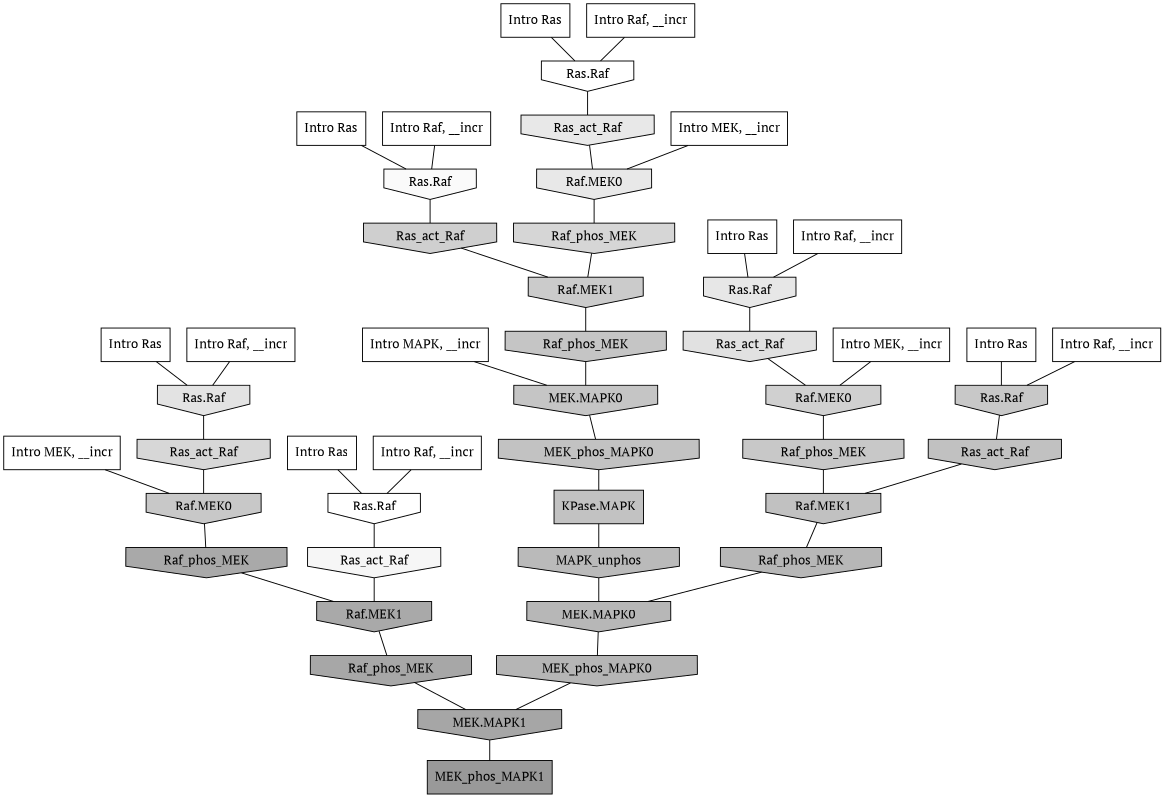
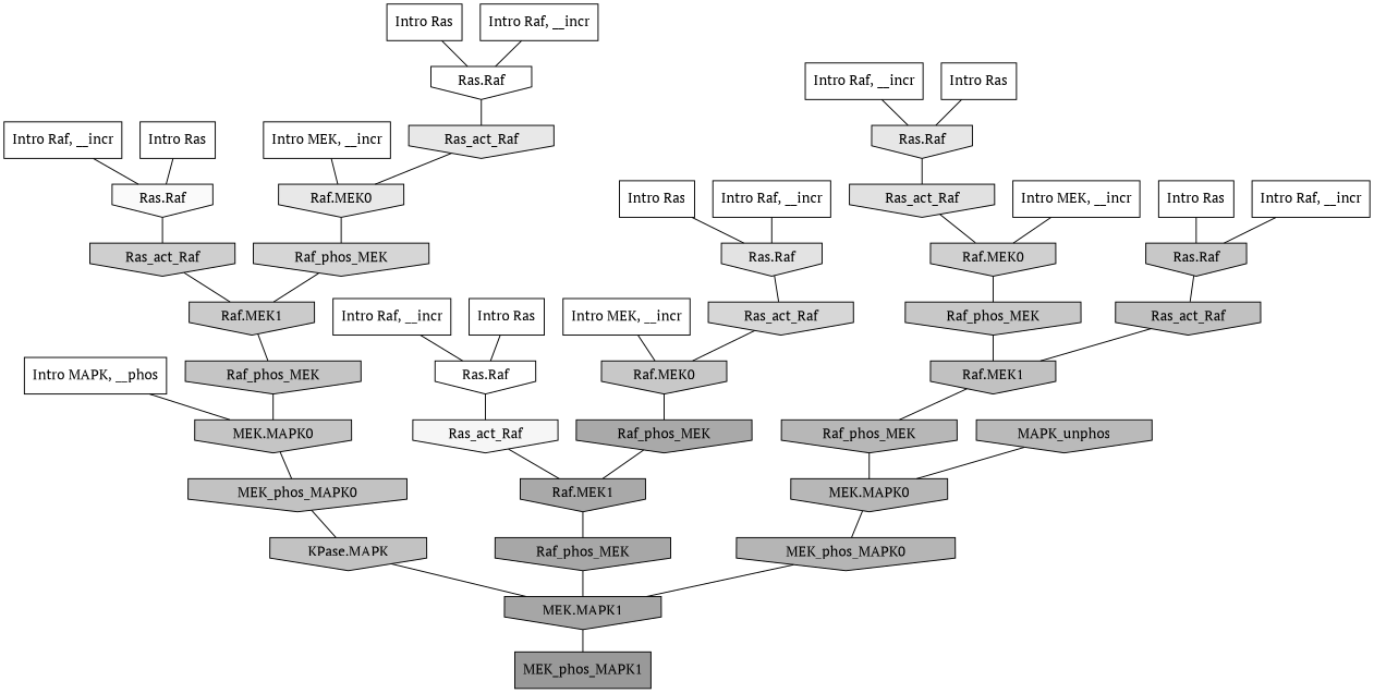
  digraph {
    fontname="PT Serif"
    rankdir=TB
    ranksep=0.30
    node [fillcolor="0.000 0.000 1.000" fontname="PT Serif" shape=invhouse style=filled]
    edge [color="0.000 0.000 0.000" dir=none fontname="PT Serif"]
    n1 [label="Intro Ras" shape=rectangle]
    n2 [fillcolor="0.000 0.000 0.889" label="Ras.Raf"]
    n3 [fillcolor="0.000 0.000 0.843" label=Ras_act_Raf]
    n4 [label="Intro Ras" shape=rectangle]
    n5 [fillcolor="0.000 0.000 0.904" label="Ras.Raf"]
    n6 [fillcolor="0.000 0.000 0.879" label=Ras_act_Raf]
    n7 [label="Intro Ras" shape=rectangle]
    n8 [fillcolor="0.000 0.000 0.979" label="Ras.Raf"]
    n9 [fillcolor="0.000 0.000 0.809" label=Ras_act_Raf]
    n10 [label="Intro Ras" shape=rectangle]
    n11 [label="Ras.Raf"]
    n12 [fillcolor="0.000 0.000 0.964" label=Ras_act_Raf]
    n13 [label="Intro Ras" shape=rectangle]
    n14 [fillcolor="0.000 0.000 0.782" label="Ras.Raf"]
    n15 [fillcolor="0.000 0.000 0.754" label=Ras_act_Raf]
    n16 [label="Intro Ras" shape=rectangle]
    n17 [label="Ras.Raf"]
    n18 [fillcolor="0.000 0.000 0.907" label=Ras_act_Raf]
    n19 [label="Intro Raf, __incr" shape=rectangle]
    n20 [label="Intro Raf, __incr" shape=rectangle]
    n21 [label="Intro Raf, __incr" shape=rectangle]
    n22 [label="Intro Raf, __incr" shape=rectangle]
    n23 [label="Intro Raf, __incr" shape=rectangle]
    n24 [label="Intro Raf, __incr" shape=rectangle]
    n25 [label="Intro MEK, __incr" shape=rectangle]
    n26 [fillcolor="0.000 0.000 0.907" label="Raf.MEK0"]
    n27 [fillcolor="0.000 0.000 0.837" label=Raf_phos_MEK]
    n28 [label="Intro MEK, __incr" shape=rectangle]
    n29 [fillcolor="0.000 0.000 0.782" label="Raf.MEK0"]
    n30 [fillcolor="0.000 0.000 0.664" label=Raf_phos_MEK]
    n31 [label="Intro MEK, __incr" shape=rectangle]
    n32 [fillcolor="0.000 0.000 0.814" label="Raf.MEK0"]
    n33 [fillcolor="0.000 0.000 0.782" label=Raf_phos_MEK]
-   n34 [label="Intro MAPK, __incr" shape=rectangle]
+   n34 [label="Intro MAPK, __phos" shape=rectangle]
    n35 [fillcolor="0.000 0.000 0.772" label="MEK.MAPK0"]
    n36 [fillcolor="0.000 0.000 0.759" label=MEK_phos_MAPK0]
-   n37 [fillcolor="0.000 0.000 0.758" label="KPase.MAPK" shape=box]
+   n37 [fillcolor="0.000 0.000 0.758" label="KPase.MAPK"]
    n38 [fillcolor="0.000 0.000 0.728" label=MAPK_unphos]
    n39 [fillcolor="0.000 0.000 0.661" label="Raf.MEK1"]
    n40 [fillcolor="0.000 0.000 0.793" label="Raf.MEK1"]
    n41 [fillcolor="0.000 0.000 0.656" label=Raf_phos_MEK]
    n42 [fillcolor="0.000 0.000 0.772" label=Raf_phos_MEK]
    n43 [fillcolor="0.000 0.000 0.754" label="Raf.MEK1"]
    n44 [fillcolor="0.000 0.000 0.715" label=Raf_phos_MEK]
    n45 [fillcolor="0.000 0.000 0.715" label="MEK.MAPK0"]
    n46 [fillcolor="0.000 0.000 0.708" label=MEK_phos_MAPK0]
    n47 [fillcolor="0.000 0.000 0.649" label="MEK.MAPK1"]
    n48 [fillcolor="0.000 0.000 0.600" label=MEK_phos_MAPK1 shape=box]
    n1 -> n2
    n2 -> n3
    n3 -> n29
    n4 -> n5
    n5 -> n6
    n6 -> n32
    n7 -> n8
    n8 -> n9
    n9 -> n40
    n10 -> n11
    n11 -> n12
    n12 -> n39
    n13 -> n14
    n14 -> n15
    n15 -> n43
    n16 -> n17
    n17 -> n18
    n18 -> n26
    n19 -> n5
    n20 -> n14
    n21 -> n17
    n22 -> n8
    n23 -> n11
    n24 -> n2
    n25 -> n26
    n26 -> n27
    n27 -> n40
    n28 -> n29
    n29 -> n30
    n30 -> n39
    n31 -> n32
    n32 -> n33
    n33 -> n43
    n34 -> n35
    n35 -> n36
    n36 -> n37
-   n37 -> n38
+   n37 -> n47
    n38 -> n45
    n39 -> n41
    n40 -> n42
    n41 -> n47
    n42 -> n35
    n43 -> n44
    n44 -> n45
    n45 -> n46
    n46 -> n47
    n47 -> n48
  }
